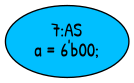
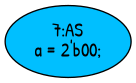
  strict digraph {
    fontname="Patrick Hand"
-   n1 [ast="<pyverilog.vparser.ast.Assign object at 0x7ffb251b92d0>" def_var="['a']" fillcolor=deepskyblue label="7:AS\na = 6'b00;" statements="[]" style=filled typ=Assign use_var="[]" fontname="Patrick Hand"]
+   n1 [ast="<pyverilog.vparser.ast.Assign object at 0x7ffb251b92d0>" def_var="['a']" fillcolor=deepskyblue label="7:AS\na = 2'b00;" statements="[]" style=filled typ=Assign use_var="[]" fontname="Patrick Hand"]
  }
